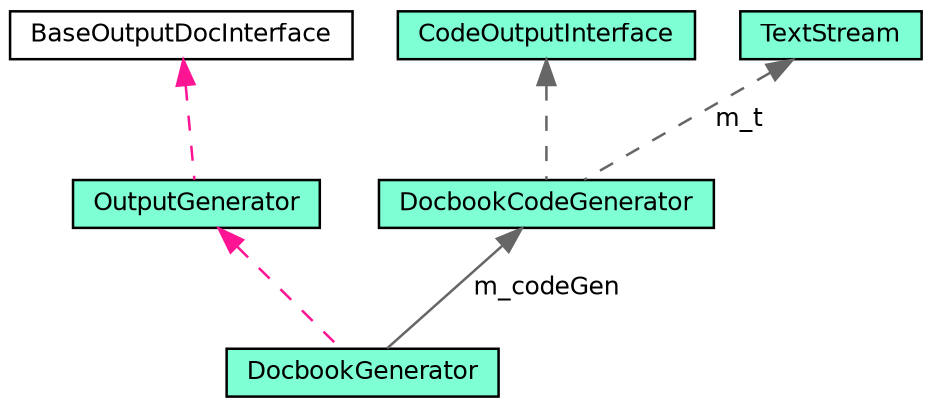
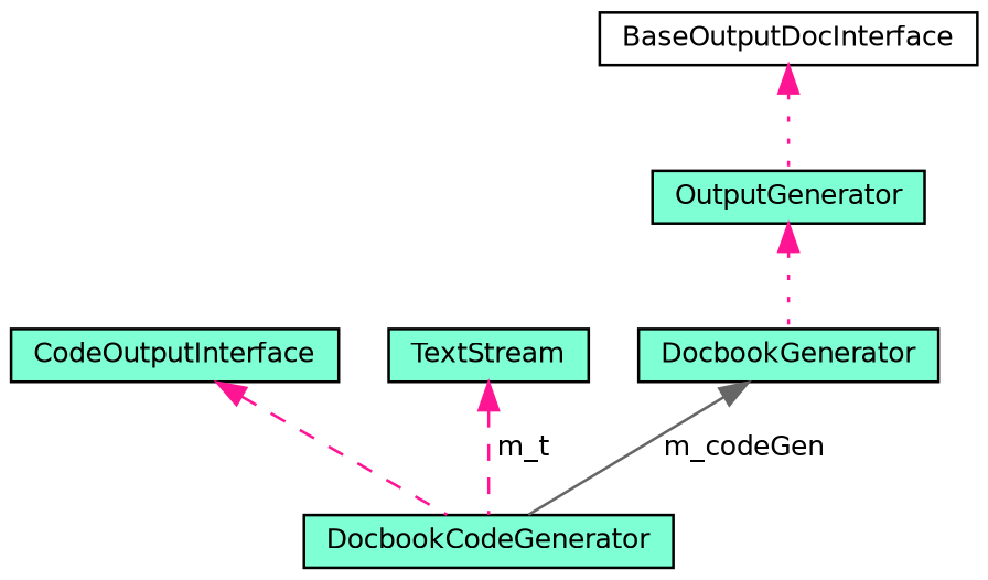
  digraph {
    node [color=black fillcolor=aquamarine fontname=Helvetica fontsize=10 shape=record style=filled]
    edge [color=gray40 dir=back fontname=Helvetica fontsize=10 labelfontname=Helvetica labelfontsize=10 style=dotted]
    n1 [fontcolor=black height=0.2 label=DocbookGenerator width=0.4]
    n2 [height=0.2 label=OutputGenerator width=0.4]
    n3 [fillcolor=white height=0.2 label=BaseOutputDocInterface width=0.4]
    n4 [height=0.2 label=CodeOutputInterface width=0.4]
    n5 [height=0.2 label=DocbookCodeGenerator width=0.4]
    n6 [height=0.2 label=TextStream width=0.4]
-   n2 -> n1 [color=deeppink style=dashed]
-   n3 -> n2 [color=deeppink style=dashed]
-   n4 -> n5 [style=dashed]
-   n5 -> n1 [label=" m_codeGen" style=solid]
-   n6 -> n5 [label=" m_t" style=dashed]
+   n2 -> n1 [color=deeppink]
+   n3 -> n2 [color=deeppink]
+   n4 -> n5 [color=deeppink style=dashed]
+   n1 -> n5 [label=" m_codeGen" style=solid]
+   n6 -> n5 [color=deeppink label=" m_t" style=dashed]
  }
